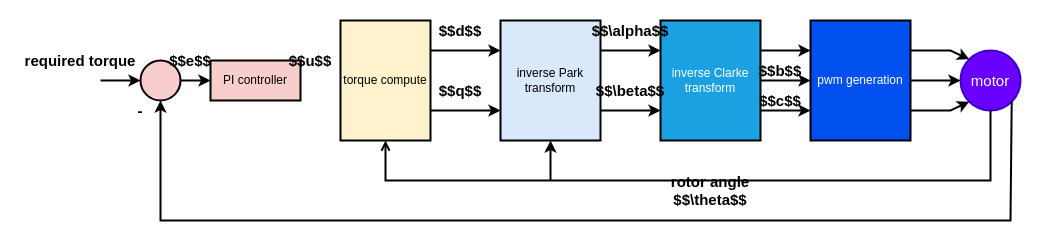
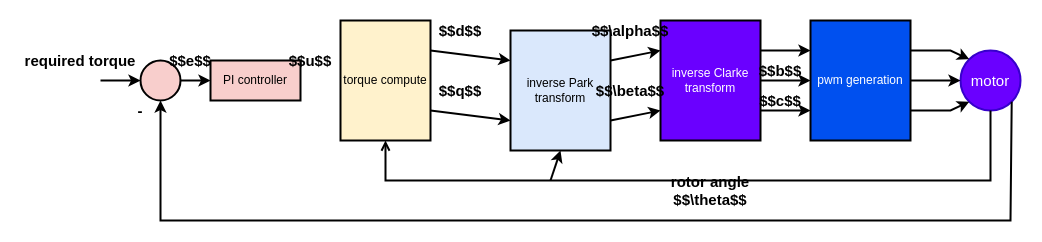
  <mxCell id="0" />
  <mxCell id="1" parent="0" />
- <mxCell id="2" value="inverse Park transform" style="rounded=0;whiteSpace=wrap;html=1;fillColor=#dae8fc;strokeColor=#000000;strokeWidth=2;" parent="1" vertex="1"><mxGeometry x="500" y="20" width="100" height="120" as="geometry" /></mxCell>
+ <mxCell id="2" value="inverse Park transform" style="rounded=0;whiteSpace=wrap;html=1;fillColor=#dae8fc;strokeColor=#000000;strokeWidth=2;" parent="1" vertex="1"><mxGeometry x="510" y="30" width="100" height="120" as="geometry" /></mxCell>
  <mxCell id="3" value="" style="endArrow=classic;html=1;rounded=0;strokeWidth=2;entryX=0;entryY=0.25;entryDx=0;entryDy=0;exitX=1;exitY=0.25;exitDx=0;exitDy=0;" parent="1" source="24" target="2" edge="1"><mxGeometry width="50" height="50" relative="1" as="geometry"><mxPoint x="420" y="50" as="sourcePoint" /><mxPoint x="400" y="40" as="targetPoint" /></mxGeometry></mxCell>
  <mxCell id="4" value="$$d$$" style="text;html=1;strokeColor=none;fillColor=none;align=center;verticalAlign=middle;whiteSpace=wrap;rounded=0;fontStyle=1;fontSize=15;" parent="1" vertex="1"><mxGeometry x="450" y="20" width="20" height="20" as="geometry" /></mxCell>
  <mxCell id="5" value="" style="endArrow=classic;html=1;rounded=0;strokeWidth=2;entryX=0;entryY=0.75;entryDx=0;entryDy=0;exitX=1;exitY=0.75;exitDx=0;exitDy=0;" parent="1" source="24" target="2" edge="1"><mxGeometry width="50" height="50" relative="1" as="geometry"><mxPoint x="420" y="110" as="sourcePoint" /><mxPoint x="510" y="60" as="targetPoint" /></mxGeometry></mxCell>
  <mxCell id="6" value="$$q$$" style="text;html=1;strokeColor=none;fillColor=none;align=center;verticalAlign=middle;whiteSpace=wrap;rounded=0;fontStyle=1;fontSize=15;" parent="1" vertex="1"><mxGeometry x="450" y="80" width="20" height="20" as="geometry" /></mxCell>
- <mxCell id="7" value="inverse Clarke transform" style="rounded=0;whiteSpace=wrap;html=1;fillColor=#1ba1e2;strokeColor=#000000;strokeWidth=2;fontColor=#ffffff;" parent="1" vertex="1"><mxGeometry x="660" y="20" width="100" height="120" as="geometry" /></mxCell>
+ <mxCell id="7" value="inverse Clarke transform" style="rounded=0;whiteSpace=wrap;html=1;fillColor=#6a00ff;strokeColor=#000000;strokeWidth=2;fontColor=#ffffff;" parent="1" vertex="1"><mxGeometry x="660" y="20" width="100" height="120" as="geometry" /></mxCell>
  <mxCell id="8" value="" style="endArrow=classic;html=1;rounded=0;strokeWidth=2;entryX=0;entryY=0.25;entryDx=0;entryDy=0;exitX=1;exitY=0.25;exitDx=0;exitDy=0;" parent="1" source="2" target="7" edge="1"><mxGeometry width="50" height="50" relative="1" as="geometry"><mxPoint x="430" y="60" as="sourcePoint" /><mxPoint x="510" y="60" as="targetPoint" /></mxGeometry></mxCell>
  <mxCell id="9" value="$$\alpha$$" style="text;html=1;strokeColor=none;fillColor=none;align=center;verticalAlign=middle;whiteSpace=wrap;rounded=0;fontStyle=1;fontSize=15;" parent="1" vertex="1"><mxGeometry x="620" y="20" width="20" height="20" as="geometry" /></mxCell>
  <mxCell id="10" value="" style="endArrow=classic;html=1;rounded=0;strokeWidth=2;entryX=0;entryY=0.75;entryDx=0;entryDy=0;exitX=1;exitY=0.75;exitDx=0;exitDy=0;" parent="1" source="2" target="7" edge="1"><mxGeometry width="50" height="50" relative="1" as="geometry"><mxPoint x="610" y="60" as="sourcePoint" /><mxPoint x="670" y="60" as="targetPoint" /></mxGeometry></mxCell>
  <mxCell id="11" value="$$\beta$$" style="text;html=1;strokeColor=none;fillColor=none;align=center;verticalAlign=middle;whiteSpace=wrap;rounded=0;fontStyle=1;fontSize=15;" parent="1" vertex="1"><mxGeometry x="620" y="80" width="20" height="20" as="geometry" /></mxCell>
  <mxCell id="12" value="" style="endArrow=classic;html=1;rounded=0;strokeWidth=2;entryX=0.5;entryY=1;entryDx=0;entryDy=0;" parent="1" target="2" edge="1"><mxGeometry width="50" height="50" relative="1" as="geometry"><mxPoint x="550" y="180" as="sourcePoint" /><mxPoint x="510" y="120" as="targetPoint" /></mxGeometry></mxCell>
  <mxCell id="13" value="pwm generation" style="rounded=0;whiteSpace=wrap;html=1;fillColor=#0050ef;strokeColor=#000000;strokeWidth=2;fontColor=#ffffff;" parent="1" vertex="1"><mxGeometry x="810" y="20" width="100" height="120" as="geometry" /></mxCell>
  <mxCell id="14" value="" style="endArrow=classic;html=1;rounded=0;strokeWidth=2;entryX=0;entryY=0.25;entryDx=0;entryDy=0;exitX=1;exitY=0.25;exitDx=0;exitDy=0;" parent="1" source="7" target="13" edge="1"><mxGeometry width="50" height="50" relative="1" as="geometry"><mxPoint x="610" y="60" as="sourcePoint" /><mxPoint x="670" y="60" as="targetPoint" /></mxGeometry></mxCell>
  <mxCell id="15" value="" style="endArrow=classic;html=1;rounded=0;strokeWidth=2;entryX=0;entryY=0.5;entryDx=0;entryDy=0;exitX=1;exitY=0.5;exitDx=0;exitDy=0;" parent="1" source="7" target="13" edge="1"><mxGeometry width="50" height="50" relative="1" as="geometry"><mxPoint x="770" y="60" as="sourcePoint" /><mxPoint x="820" y="60" as="targetPoint" /></mxGeometry></mxCell>
  <mxCell id="16" value="$$b$$" style="text;html=1;strokeColor=none;fillColor=none;align=center;verticalAlign=middle;whiteSpace=wrap;rounded=0;fontStyle=1;fontSize=15;" parent="1" vertex="1"><mxGeometry x="770" y="60" width="20" height="20" as="geometry" /></mxCell>
  <mxCell id="17" value="$$c$$" style="text;html=1;strokeColor=none;fillColor=none;align=center;verticalAlign=middle;whiteSpace=wrap;rounded=0;fontStyle=1;fontSize=15;" parent="1" vertex="1"><mxGeometry x="770" y="90" width="20" height="20" as="geometry" /></mxCell>
  <mxCell id="18" value="" style="endArrow=classic;html=1;rounded=0;strokeWidth=2;entryX=0;entryY=0.75;entryDx=0;entryDy=0;exitX=1;exitY=0.75;exitDx=0;exitDy=0;" parent="1" source="7" target="13" edge="1"><mxGeometry width="50" height="50" relative="1" as="geometry"><mxPoint x="770" y="90" as="sourcePoint" /><mxPoint x="820" y="90" as="targetPoint" /></mxGeometry></mxCell>
  <mxCell id="19" value="motor" style="ellipse;whiteSpace=wrap;html=1;aspect=fixed;strokeColor=#3700CC;strokeWidth=2;fontSize=15;fillColor=#6a00ff;fontColor=#ffffff;" parent="1" vertex="1"><mxGeometry x="960" y="50" width="60" height="60" as="geometry" /></mxCell>
  <mxCell id="20" value="" style="endArrow=classic;html=1;rounded=0;strokeWidth=2;fontSize=15;entryX=0;entryY=1;entryDx=0;entryDy=0;exitX=1;exitY=0.75;exitDx=0;exitDy=0;" parent="1" source="13" target="19" edge="1"><mxGeometry width="50" height="50" relative="1" as="geometry"><mxPoint x="920" y="200" as="sourcePoint" /><mxPoint x="970" y="150" as="targetPoint" /><Array as="points"><mxPoint x="950" y="110" /></Array></mxGeometry></mxCell>
  <mxCell id="21" value="" style="endArrow=classic;html=1;rounded=0;strokeWidth=2;fontSize=15;entryX=0;entryY=0.5;entryDx=0;entryDy=0;exitX=1;exitY=0.5;exitDx=0;exitDy=0;" parent="1" source="13" target="19" edge="1"><mxGeometry width="50" height="50" relative="1" as="geometry"><mxPoint x="920" y="120" as="sourcePoint" /><mxPoint x="981.716" y="118.284" as="targetPoint" /></mxGeometry></mxCell>
  <mxCell id="22" value="" style="endArrow=classic;html=1;rounded=0;strokeWidth=2;fontSize=15;entryX=0;entryY=0;entryDx=0;entryDy=0;exitX=1;exitY=0.25;exitDx=0;exitDy=0;" parent="1" source="13" target="19" edge="1"><mxGeometry width="50" height="50" relative="1" as="geometry"><mxPoint x="920" y="90" as="sourcePoint" /><mxPoint x="970" y="90" as="targetPoint" /><Array as="points"><mxPoint x="950" y="50" /></Array></mxGeometry></mxCell>
  <mxCell id="23" value="PI controller" style="rounded=0;whiteSpace=wrap;html=1;fillColor=#f8cecc;strokeColor=#000000;strokeWidth=2;" parent="1" vertex="1"><mxGeometry x="210" y="60" width="90" height="40" as="geometry" /></mxCell>
  <mxCell id="24" value="torque compute" style="rounded=0;whiteSpace=wrap;html=1;fillColor=#fff2cc;strokeColor=#000000;strokeWidth=2;" parent="1" vertex="1"><mxGeometry x="340" y="20" width="90" height="120" as="geometry" /></mxCell>
  <mxCell id="25" value="" style="endArrow=open;html=1;rounded=0;strokeWidth=2;entryX=0.5;entryY=1;entryDx=0;entryDy=0;exitX=0.5;exitY=1;exitDx=0;exitDy=0;" parent="1" source="19" target="24" edge="1"><mxGeometry width="50" height="50" relative="1" as="geometry"><mxPoint x="610" y="220" as="sourcePoint" /><mxPoint x="560" y="150" as="targetPoint" /><Array as="points"><mxPoint x="990" y="180" /><mxPoint x="385" y="180" /></Array></mxGeometry></mxCell>
  <mxCell id="26" value="rotor angle $$\theta$$" style="text;html=1;strokeColor=none;fillColor=none;align=center;verticalAlign=middle;whiteSpace=wrap;rounded=0;fontStyle=1;fontSize=15;" parent="1" vertex="1"><mxGeometry x="650" y="180" width="120" height="20" as="geometry" /></mxCell>
  <mxCell id="27" value="" style="ellipse;whiteSpace=wrap;html=1;aspect=fixed;strokeColor=#000000;strokeWidth=2;fontSize=26;fillColor=#f8cecc;" parent="1" vertex="1"><mxGeometry x="140" y="60" width="40" height="40" as="geometry" /></mxCell>
  <mxCell id="28" value="" style="endArrow=classic;html=1;rounded=0;strokeWidth=2;entryX=0;entryY=0.5;entryDx=0;entryDy=0;exitX=1;exitY=0.5;exitDx=0;exitDy=0;" parent="1" source="27" target="23" edge="1"><mxGeometry width="50" height="50" relative="1" as="geometry"><mxPoint x="290" y="90" as="sourcePoint" /><mxPoint x="350" y="90" as="targetPoint" /></mxGeometry></mxCell>
  <mxCell id="29" value="" style="endArrow=classic;html=1;rounded=0;strokeWidth=2;entryX=0;entryY=0.5;entryDx=0;entryDy=0;" parent="1" target="27" edge="1"><mxGeometry width="50" height="50" relative="1" as="geometry"><mxPoint x="100" y="80" as="sourcePoint" /><mxPoint x="180" y="90" as="targetPoint" /></mxGeometry></mxCell>
  <mxCell id="30" value="required torque" style="text;html=1;strokeColor=none;fillColor=none;align=center;verticalAlign=middle;whiteSpace=wrap;rounded=0;fontStyle=1;fontSize=15;" parent="1" vertex="1"><mxGeometry x="20" y="50" width="120" height="20" as="geometry" /></mxCell>
  <mxCell id="31" value="-" style="text;html=1;strokeColor=none;fillColor=none;align=center;verticalAlign=middle;whiteSpace=wrap;rounded=0;fontStyle=1;fontSize=15;" parent="1" vertex="1"><mxGeometry x="130" y="100" width="20" height="20" as="geometry" /></mxCell>
  <mxCell id="32" value="" style="endArrow=classic;html=1;rounded=0;strokeWidth=2;entryX=0.5;entryY=1;entryDx=0;entryDy=0;exitX=1;exitY=1;exitDx=0;exitDy=0;" parent="1" source="19" target="27" edge="1"><mxGeometry width="50" height="50" relative="1" as="geometry"><mxPoint x="1000" y="120" as="sourcePoint" /><mxPoint x="395" y="150" as="targetPoint" /><Array as="points"><mxPoint x="1010" y="220" /><mxPoint x="560" y="220" /><mxPoint x="160" y="220" /></Array></mxGeometry></mxCell>
  <mxCell id="33" value="$$u$$" style="text;html=1;strokeColor=none;fillColor=none;align=center;verticalAlign=middle;whiteSpace=wrap;rounded=0;fontStyle=1;fontSize=15;" parent="1" vertex="1"><mxGeometry x="300" y="50" width="20" height="20" as="geometry" /></mxCell>
  <mxCell id="34" value="$$e$$" style="text;html=1;strokeColor=none;fillColor=none;align=center;verticalAlign=middle;whiteSpace=wrap;rounded=0;fontStyle=1;fontSize=15;" parent="1" vertex="1"><mxGeometry x="180" y="50" width="20" height="20" as="geometry" /></mxCell>
